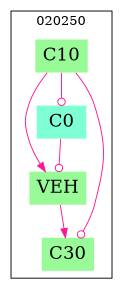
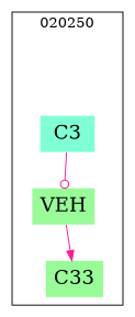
  strict digraph {
    node [color=black fillcolor=palegreen fontsize=20 shape=plaintext style=filled]
    edge [arrowhead=odot color=deeppink]
    n1 [label=VEH]
-   n2 [fillcolor=aquamarine label=C0]
-   n3 [label=C30]
-   n4 [label=C10]
+   n2 [fillcolor=aquamarine label=C3]
+   n3 [label=C33]
    subgraph cluster_1 {
      label=020250
      labeldoc=t
      n1
      n2
      n3
-     n4
    }
    n1 -> n3 [arrowhead=normal]
    n2 -> n1
-   n4 -> n1 [arrowhead=normal]
-   n4 -> n2
-   n4 -> n3
  }
